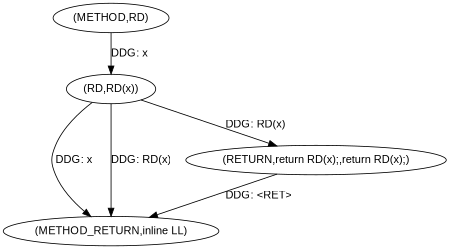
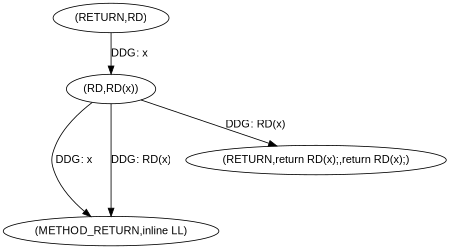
  digraph {
    fontname="Liberation Sans"
    node [fontname="Liberation Sans"]
    edge [fontname="Liberation Sans"]
-   n1 [label="(METHOD,RD)"]
+   n1 [label="(RETURN,RD)"]
    n2 [label="(RD,RD(x))"]
    n3 [label="(METHOD_RETURN,inline LL)"]
    n4 [label="(RETURN,return RD(x);,return RD(x);)"]
    n1 -> n2 [label="DDG: x"]
    n2 -> n3 [label="DDG: x"]
    n2 -> n3 [label="DDG: RD(x)"]
    n2 -> n4 [label="DDG: RD(x)"]
-   n4 -> n3 [label="DDG: <RET>"]
  }
